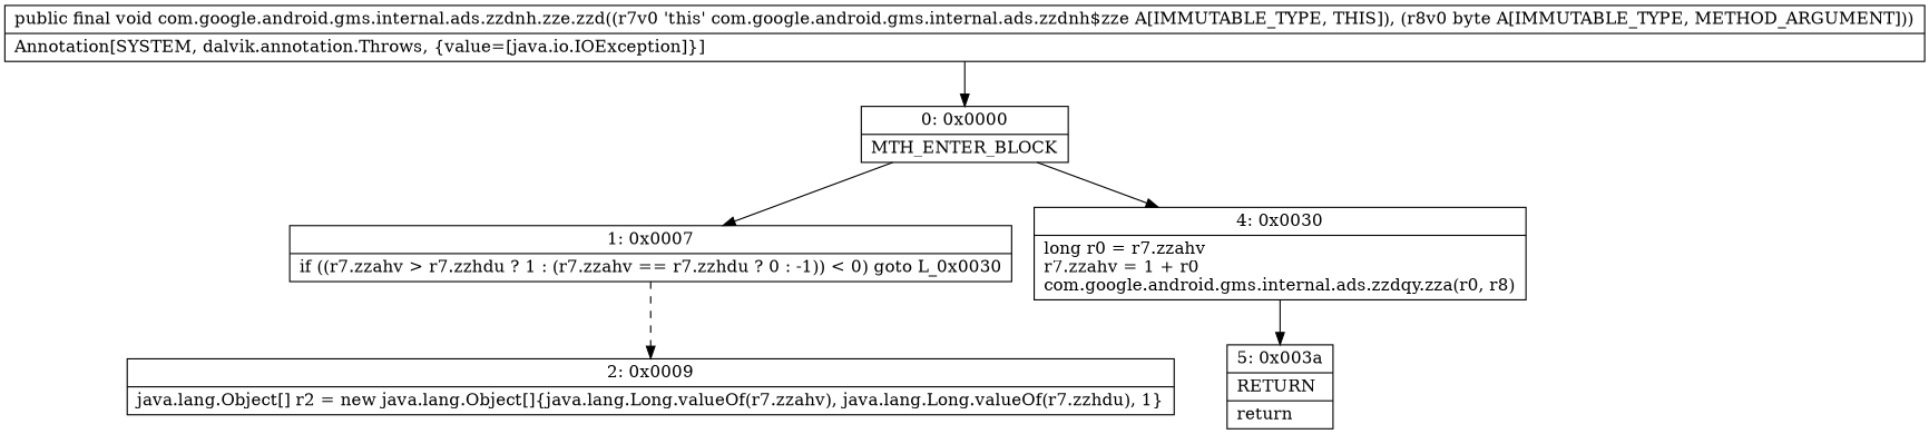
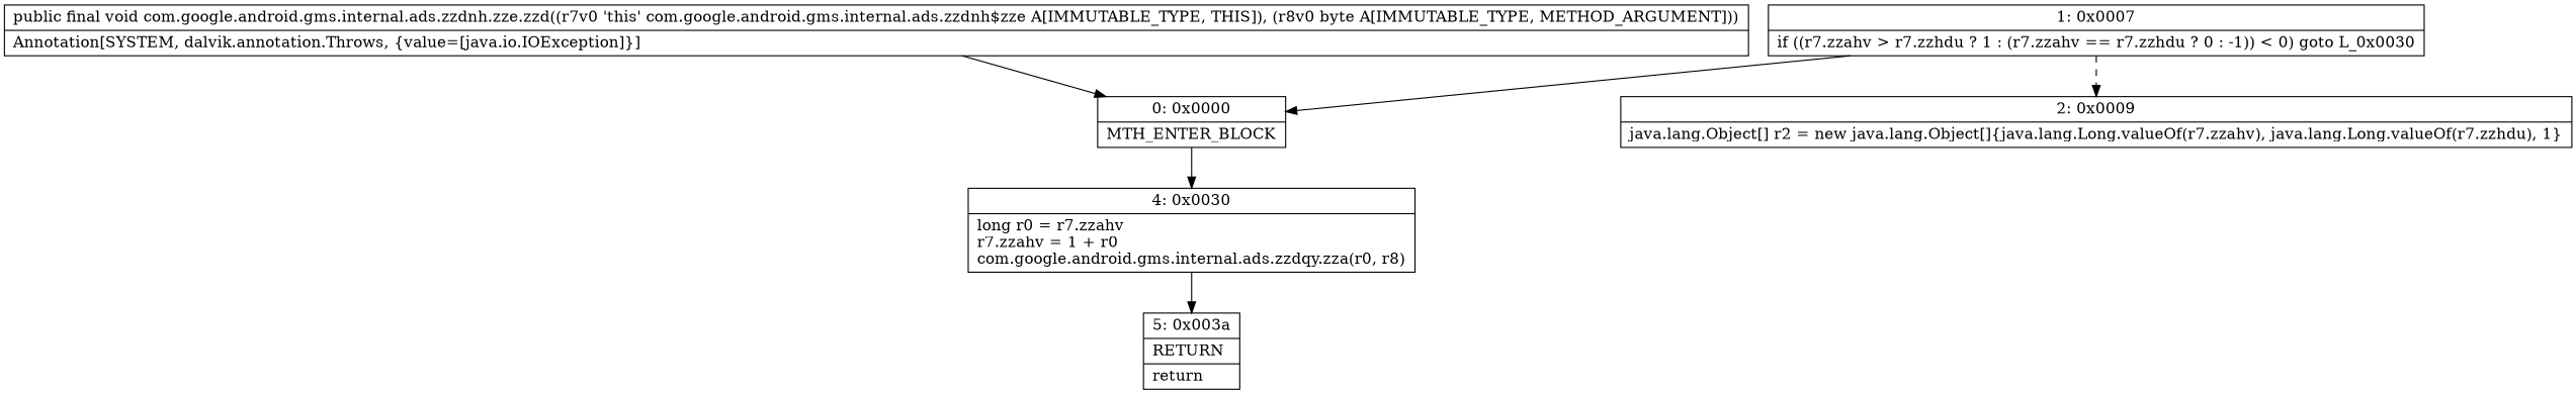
  digraph {
    node [shape=record]
    n1 [label="{0\:\ 0x0000|MTH_ENTER_BLOCK\l}"]
    n2 [label="{1\:\ 0x0007|if ((r7.zzahv \> r7.zzhdu ? 1 : (r7.zzahv == r7.zzhdu ? 0 : \-1)) \< 0) goto L_0x0030\l}"]
    n3 [label="{4\:\ 0x0030|long r0 = r7.zzahv\lr7.zzahv = 1 + r0\lcom.google.android.gms.internal.ads.zzdqy.zza(r0, r8)\l}"]
    n4 [label="{2\:\ 0x0009|java.lang.Object[] r2 = new java.lang.Object[]\{java.lang.Long.valueOf(r7.zzahv), java.lang.Long.valueOf(r7.zzhdu), 1\}\l}"]
    n5 [label="{5\:\ 0x003a|RETURN\l|return\l}"]
    n6 [label="{public final void com.google.android.gms.internal.ads.zzdnh.zze.zzd((r7v0 'this' com.google.android.gms.internal.ads.zzdnh$zze A[IMMUTABLE_TYPE, THIS]), (r8v0 byte A[IMMUTABLE_TYPE, METHOD_ARGUMENT]))  | Annotation[SYSTEM, dalvik.annotation.Throws, \{value=[java.io.IOException]\}]\l}"]
-   n1 -> n2
+   n2 -> n1
    n1 -> n3
    n2 -> n4 [style=dashed]
    n3 -> n5
    n6 -> n1
  }
